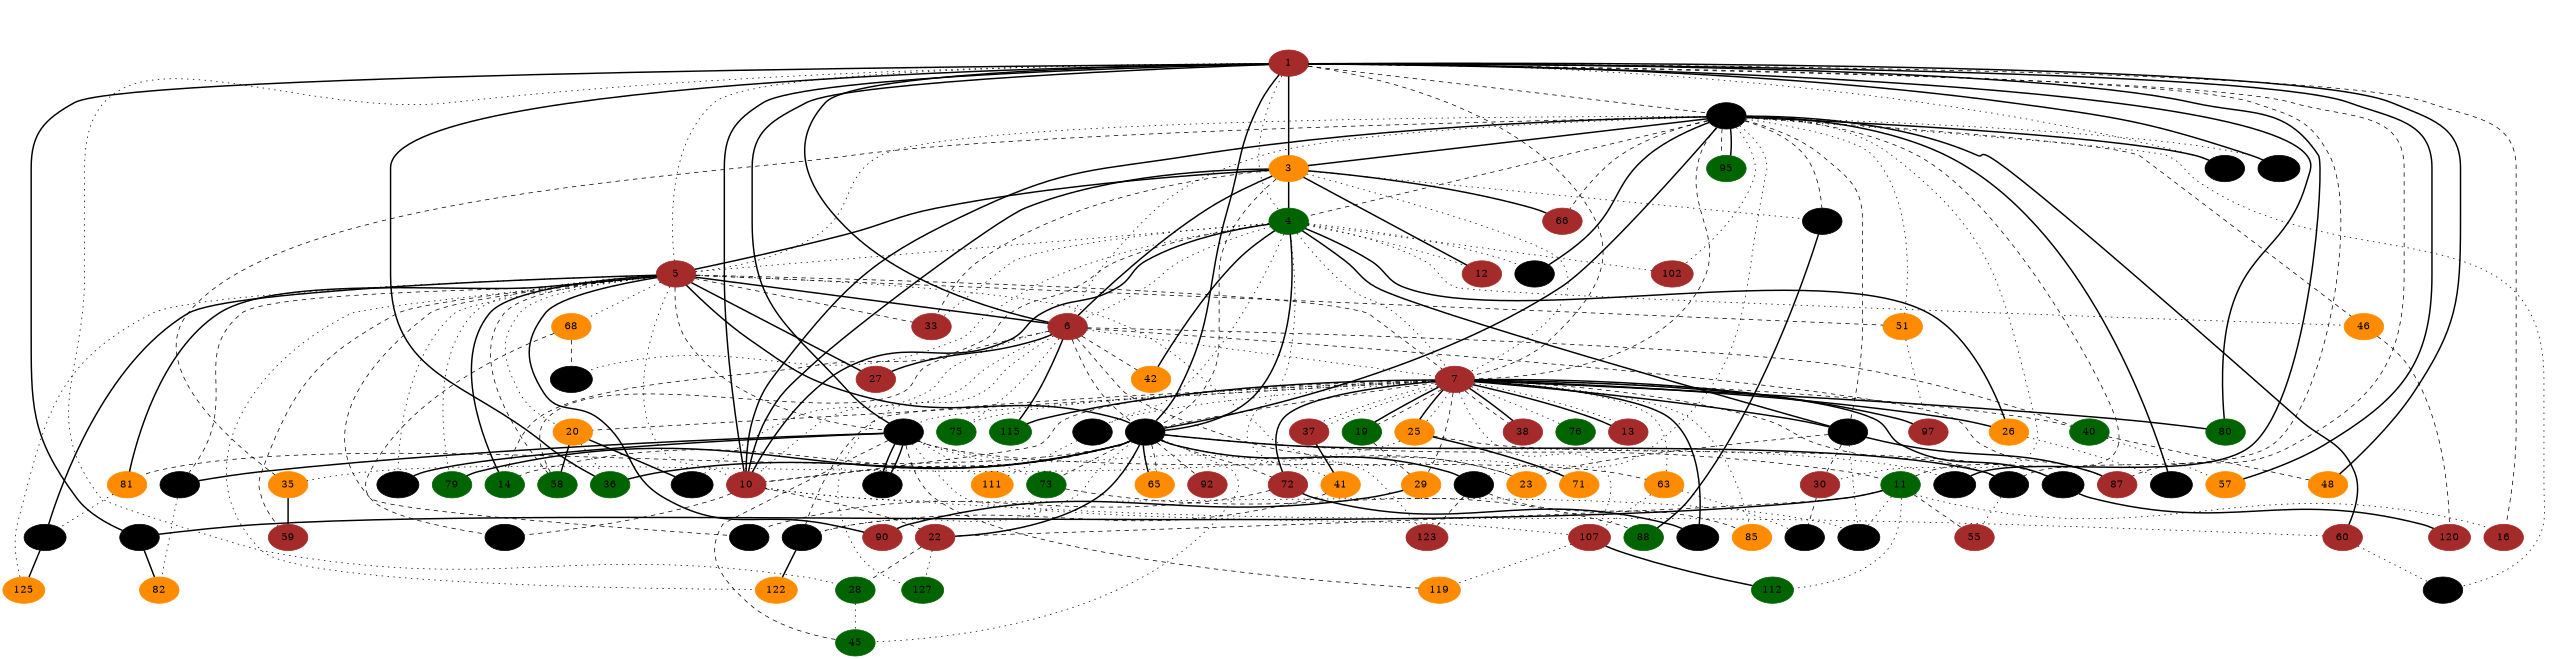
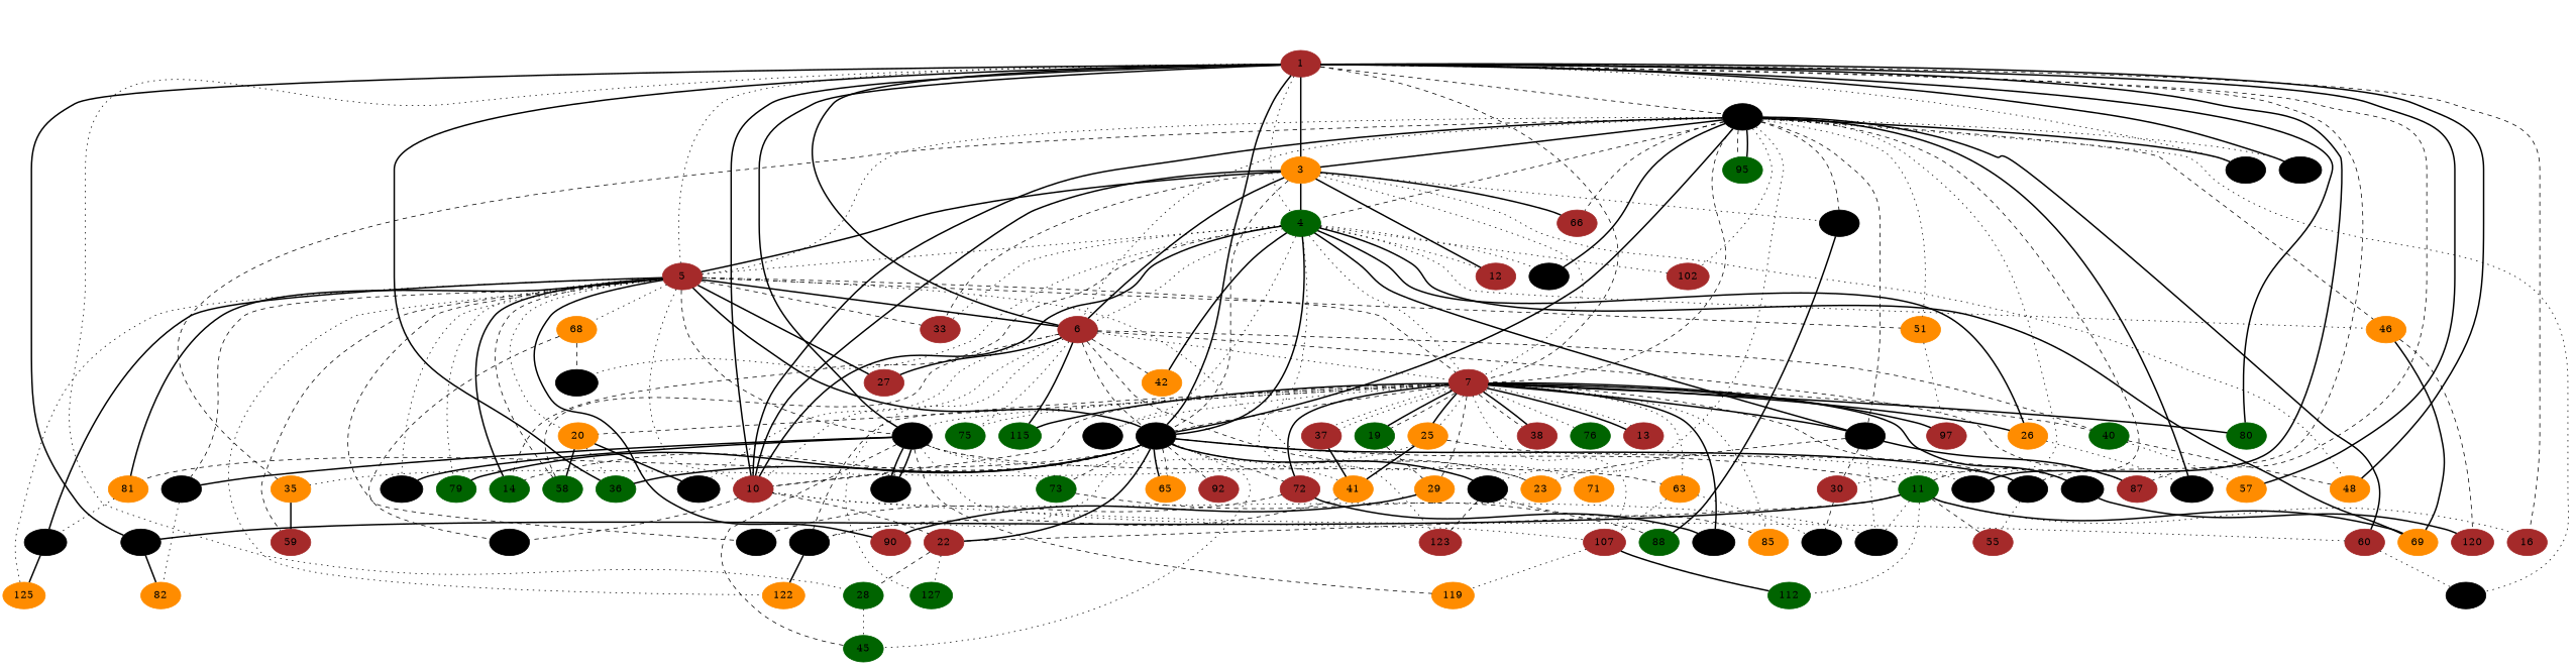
  graph {
    node [color=black style=filled]
    edge [style=bold]
    1 [color=brown super="+17"]
    2 [super="+34"]
    3 [color=darkorange super="+86"]
    4 [color=darkgreen super="+44"]
    5 [color=brown super="+8"]
    6 [color=brown super="+43"]
    7 [color=brown super="+15"]
    9 [super="+64"]
    10 [color=brown super="+91"]
    16 [color=brown]
    18
    28 [color=darkgreen]
    31 [super="+84"]
    36 [color=darkgreen super="+93"]
    48 [color=darkorange super="+83"]
    57 [color=darkorange]
    62
    78
    80 [color=darkgreen]
    87 [color=brown super="+118"]
    116
    117
    11 [color=darkgreen super="+24"]
    21 [super="+39"]
    30 [color=brown]
    35 [color=darkorange]
    46 [color=darkorange super="+98"]
    47
    51 [color=darkorange]
    60 [color=brown super="+71"]
    61
    66 [color=brown]
    74
    95 [color=darkgreen]
    99
    102 [color=brown]
    104
    12 [color=brown]
    33 [color=brown super="+54"]
    14 [color=darkgreen]
    26 [color=darkorange super="+53"]
    42 [color=darkorange]
    56
+   69 [color=darkorange super="+100"]
    123 [color=brown]
    124
    20 [color=darkorange super="+67"]
    27 [color=brown]
    32
    58 [color=darkgreen super="+121"]
    59 [color=brown]
    68 [color=darkorange super="+109"]
    n53 [color=darkorange label=71]
    79 [color=darkgreen]
    81 [color=darkorange]
    90 [color=brown]
    96
    101
    105
    122 [color=darkorange]
    125 [color=darkorange]
    23 [color=darkorange]
    40 [color=darkgreen]
    75 [color=darkgreen]
    108
    115 [color=darkgreen]
    127 [color=darkgreen]
    13 [color=brown]
    19 [color=darkgreen]
    25 [color=darkorange]
    29 [color=darkorange super="+52"]
    37 [color=brown]
    38 [color=brown]
    49 [super="+50"]
    63 [color=darkorange]
    72 [color=brown]
    76 [color=darkgreen]
    85 [color=darkorange]
    97 [color=brown]
    103
    107 [color=brown super="+110"]
    126
    22 [color=brown]
    45 [color=darkgreen super="+114"]
    65 [color=darkorange]
    73 [color=darkgreen]
    92 [color=brown]
    94
    106 [super="+113"]
    55 [color=brown]
    41 [color=darkorange]
    89
-   111 [color=darkorange]
    119 [color=darkorange]
    82 [color=darkorange]
    112 [color=darkgreen]
    77
    120 [color=brown]
    88 [color=darkgreen]
    1 -- 2 [style=dashed]
    1 -- 3
    1 -- 4 [style=dotted]
    1 -- 5 [style=dotted weight=2]
    1 -- 6
    1 -- 7 [style=dashed]
    1 -- 9
    1 -- 10 [weight=2]
    1 -- 16 [style=dashed]
    1 -- 18 [style=dashed]
    1 -- 28 [style=dotted]
    1 -- 31
    1 -- 36
    1 -- 48
    1 -- 57
    1 -- 62 [style=dotted]
    1 -- 78
    1 -- 80
    1 -- 87 [style=dashed]
    1 -- 116
    1 -- 117
    2 -- 3
    2 -- 4 [style=dashed]
    2 -- 5 [style=dotted weight=2]
    2 -- 6 [style=dotted weight=2]
    2 -- 7 [style=dashed]
    2 -- 9
    2 -- 10
    2 -- 62
    2 -- 117 [style=dotted]
    2 -- 11 [style=dashed]
    2 -- 21 [style=dashed]
    2 -- 30 [style=dotted]
    2 -- 35 [style=dashed]
    2 -- 46 [style=dashed]
    2 -- 47 [style=dashed]
    2 -- 51 [style=dotted]
    2 -- 60 [weight=2]
    2 -- 61
    2 -- 66 [style=dashed]
    2 -- 74 [style=dotted]
    2 -- 95 [style=dashed]
    2 -- 95
    2 -- 99 [style=dotted]
    2 -- 102 [style=dotted]
    2 -- 104
    3 -- 4
    3 -- 5 [weight=2]
    3 -- 6
    3 -- 7 [style=dotted]
    3 -- 9 [style=dashed]
    3 -- 10
+   3 -- 48 [style=dotted]
    3 -- 47 [style=dotted]
    3 -- 66
    3 -- 12
    3 -- 33 [style=dashed]
    4 -- 5 [style=dotted weight=2]
    4 -- 6 [style=dotted]
    4 -- 7 [style=dotted weight=2]
    4 -- 9
    4 -- 10
    4 -- 21
    4 -- 46 [style=dotted]
    4 -- 61 [style=dotted]
    4 -- 102 [style=dotted]
    4 -- 12 [style=dotted]
    4 -- 33 [style=dotted]
    4 -- 14 [style=dashed]
    4 -- 26
    4 -- 42
    4 -- 56 [style=dotted]
+   4 -- 69
    4 -- 123 [style=dotted]
    4 -- 124 [style=dotted]
    5 -- 6 [weight=2]
    5 -- 7 [style=dashed weight=2]
    5 -- 9 [weight=2]
    5 -- 10 [style=dotted weight=2]
    5 -- 31 [style=dashed]
    5 -- 51 [style=dashed]
    5 -- 33 [style=dashed]
    5 -- 14
    5 -- 20 [style=dotted weight=2]
    5 -- 27
    5 -- 32 [style=dashed]
    5 -- 58 [style=dashed]
    5 -- 59 [style=dashed]
    5 -- 68 [style=dotted]
    5 -- n53 [style=dotted]
    5 -- 79 [style=dotted]
    5 -- 81
    5 -- 90
    5 -- 96 [style=dashed]
    5 -- 101
    5 -- 105 [style=dotted]
    5 -- 122 [style=dotted]
    5 -- 125 [style=dotted]
    6 -- 7 [style=dotted]
    6 -- 9 [style=dashed]
    6 -- 10 [style=dotted]
    6 -- 87 [style=dashed]
    6 -- 42 [style=dashed]
    6 -- 27
    6 -- 58 [style=dashed]
    6 -- 23 [style=dashed]
    6 -- 40 [style=dashed]
    6 -- 75 [style=dotted]
    6 -- 108 [style=dotted]
    6 -- 115
    6 -- 127 [style=dotted]
    7 -- 9 [style=dashed]
    7 -- 10 [style=dashed weight=2]
    7 -- 18 [style=dashed]
    7 -- 31 [style=dotted]
    7 -- 80
    7 -- 21
    7 -- 26 [weight=2]
    7 -- 56 [style=dotted]
    7 -- 20 [style=dashed]
    7 -- 40 [style=dashed]
    7 -- 75 [style=dotted]
    7 -- 115
    7 -- 13
    7 -- 13 [style=dotted]
    7 -- 19
    7 -- 19 [style=dashed]
    7 -- 25
    7 -- 25 [style=dotted]
    7 -- 29 [style=dashed weight=2]
    7 -- 37 [style=dotted]
    7 -- 37 [style=dotted]
    7 -- 38 [style=dashed]
    7 -- 38
    7 -- 49 [style=dashed]
    7 -- 63 [style=dotted]
    7 -- 72
    7 -- 76 [style=dotted weight=2]
    7 -- 85 [style=dotted]
    7 -- 97
    7 -- 103
    7 -- 107 [style=dotted]
    7 -- 126
    9 -- 10 [style=dashed]
    9 -- 18
    9 -- 36
    9 -- 116 [style=dotted]
    9 -- 11 [style=dashed]
    9 -- 74
    9 -- 14 [style=dashed]
    9 -- 79
    9 -- 81 [style=dashed]
    9 -- 23 [style=dashed]
    9 -- 49 [style=dotted]
    9 -- 72 [style=dashed]
    9 -- 22
    9 -- 45 [style=dotted]
    9 -- 65
    9 -- 65 [style=dashed]
    9 -- 73 [style=dashed]
    9 -- 92 [style=dashed weight=2]
    10 -- 60 [style=dotted]
    10 -- 22 [style=dashed]
    10 -- 94 [style=dashed]
    10 -- 106 [style=dotted]
    18 -- 55 [style=dotted]
    28 -- 45 [style=dotted]
    31 -- 32
    31 -- 105
    31 -- 63 [style=dashed]
    31 -- 107 [style=dotted]
    31 -- 45 [style=dashed]
    31 -- 73 [style=dotted]
    31 -- 41 [style=dotted]
    31 -- 89
    31 -- 89
-   31 -- 111 [style=dotted]
    31 -- 119 [style=dashed]
    78 -- 82
    11 -- 16 [style=dotted]
    11 -- 78
+   11 -- 69
    11 -- 22 [style=dashed]
    11 -- 106 [style=dotted]
    11 -- 55 [style=dashed]
    11 -- 112 [style=dotted]
    21 -- 87
    21 -- 30 [style=dashed]
    21 -- 23 [style=dashed]
    21 -- 106 [style=dotted]
    30 -- 77 [style=dashed]
    35 -- 59
+   46 -- 69
    46 -- 120 [style=dashed]
    47 -- 88
    51 -- 97 [style=dotted]
    60 -- 99 [style=dotted]
    74 -- 123 [style=dashed]
    74 -- 85 [style=dashed]
    26 -- 104 [style=dotted]
-   56 -- 111 [style=dotted]
    20 -- 36 [style=dotted]
    20 -- 58
    20 -- 108
    32 -- 82 [style=dotted]
    68 -- 124 [style=dashed]
    68 -- 94 [style=dashed]
    81 -- 101 [style=dotted]
    101 -- 125
    40 -- 48 [style=dashed weight=2]
    40 -- 57 [style=dotted]
    19 -- 29 [style=dashed]
    25 -- 35 [style=dotted]
-   25 -- n53
+   25 -- 41
    25 -- 103 [style=dashed]
    29 -- 90
    37 -- 41
    49 -- 122
    63 -- 107 [style=dotted]
    63 -- 77 [style=dotted]
    72 -- 96 [style=dashed]
    72 -- 126
    103 -- 120
    107 -- 119 [style=dotted]
    107 -- 112
    22 -- 28 [style=dashed]
    22 -- 127 [style=dotted]
    73 -- 88 [style=dashed]
    41 -- 49 [style=dashed]
  }
